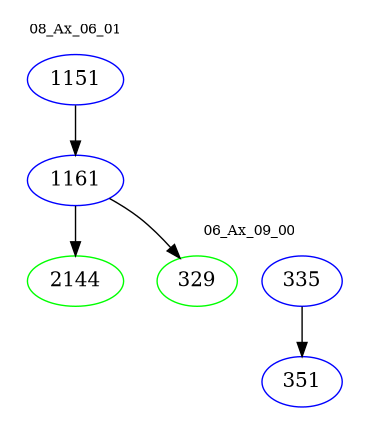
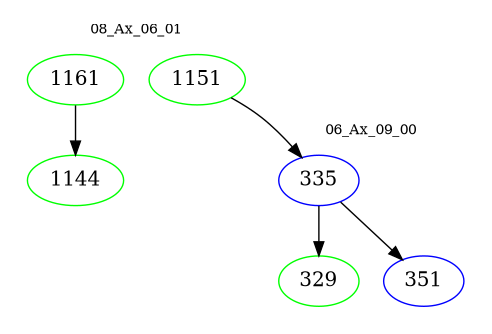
  digraph {
    node [color=blue]
    edge [color=black]
-   n1 [label=1151]
-   n2 [color=green label=2144]
-   n3 [label=1161]
+   n1 [color=green label=1151]
+   n2 [color=green label=1144]
+   n3 [color=green label=1161]
    n4 [label=335]
    n5 [color=green label=329]
    n6 [label=351]
    subgraph cluster_1 {
      color=white
      fontsize=10
      label="08_Ax_06_01"
      n1
      n2
      n3
    }
    subgraph cluster_2 {
      color=white
      fontsize=10
      label="06_Ax_09_00"
      n4
      n5
      n6
    }
-   n1 -> n3
+   n1 -> n4
    n3 -> n2
-   n3 -> n5
+   n4 -> n5
    n4 -> n6
  }
